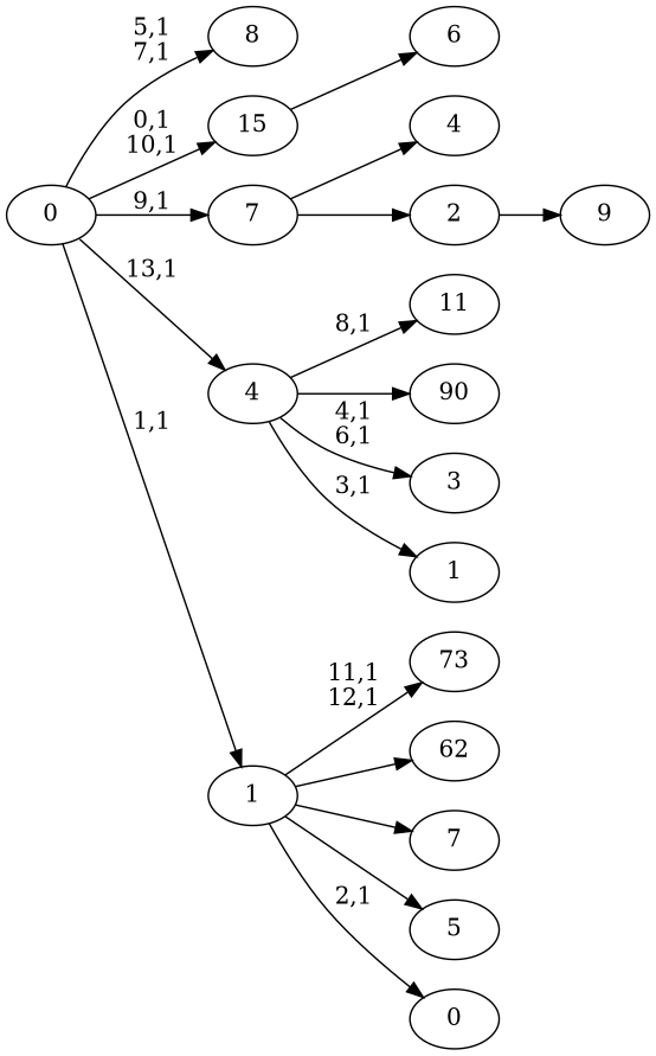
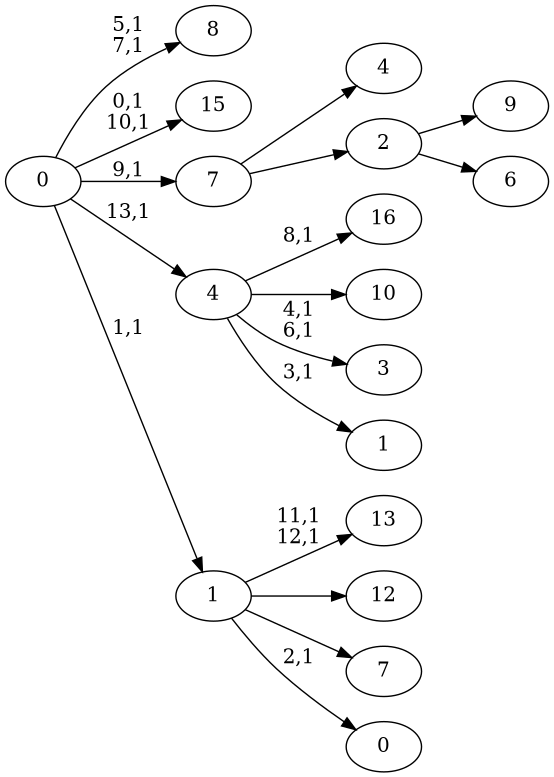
  digraph {
    rankdir=LR
-   n1 [label=73]
-   n2 [label=62]
-   n3 [label=11]
-   n4 [label=90]
+   n1 [label=13]
+   n2 [label=12]
+   n3 [label=16]
+   n4 [label=10]
    n5 [label=9]
    n6 [label=8]
    n7 [label=7]
    n8 [label=6]
    15
-   n10 [label=5]
    n11 [label=4]
    n12 [label=3]
    n13 [label=2]
    7
    n15 [label=1]
    4
    n17 [label=0]
    1
    0
-   15 -> n8
+   n13 -> n8
    n13 -> n5
    7 -> n11
    7 -> n13
    4 -> n3 [label="8,1"]
    4 -> n4
    4 -> n12 [label="4,1\n6,1"]
    4 -> n15 [label="3,1"]
    1 -> n1 [label="11,1\n12,1"]
    1 -> n2
    1 -> n7
-   1 -> n10
    1 -> n17 [label="2,1"]
    0 -> n6 [label="5,1\n7,1"]
    0 -> 15 [label="0,1\n10,1"]
    0 -> 7 [label="9,1"]
    0 -> 4 [label="13,1"]
    0 -> 1 [label="1,1"]
  }
